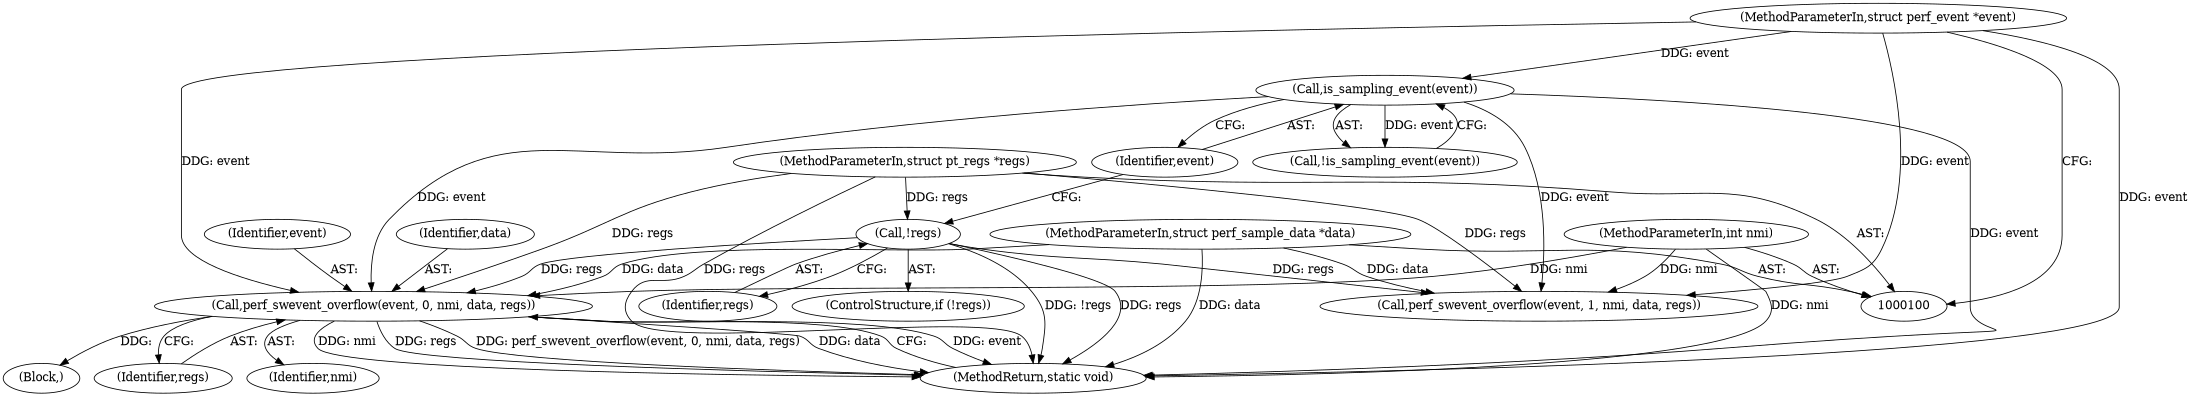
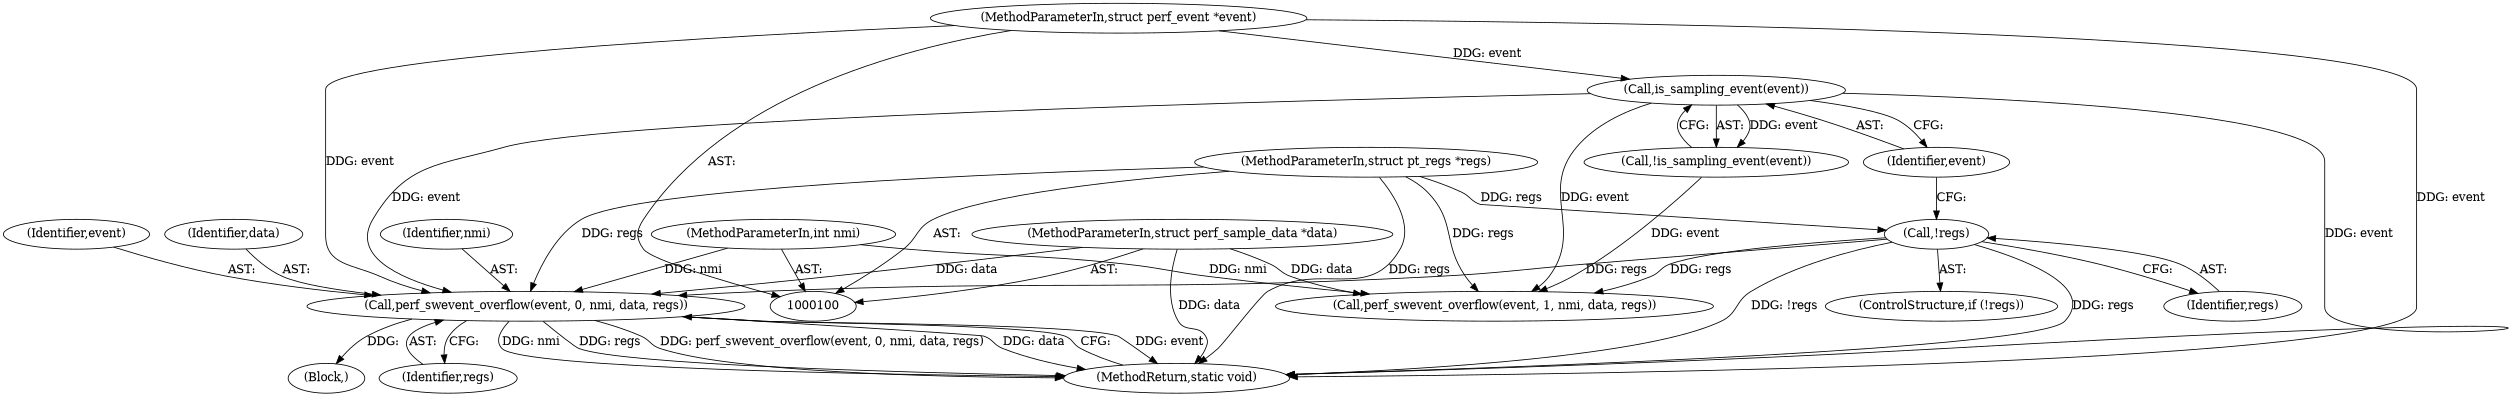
  digraph {
    n1 [label="(Call,perf_swevent_overflow(event, 0, nmi, data, regs))"]
    n2 [label="(Block,)"]
    n3 [label="(MethodReturn,static void)"]
    n4 [label="(Identifier,regs)"]
    n5 [label="(Call,is_sampling_event(event))"]
    n6 [label="(Call,perf_swevent_overflow(event, 1, nmi, data, regs))"]
    n7 [label="(Call,!is_sampling_event(event))"]
    n8 [label="(Identifier,event)"]
    n9 [label="(Call,!regs)"]
    n10 [label="(MethodParameterIn,struct perf_event *event)"]
    1000100
    n12 [label="(MethodParameterIn,int nmi)"]
    n13 [label="(MethodParameterIn,struct perf_sample_data *data)"]
    n14 [label="(Identifier,regs)"]
    n15 [label="(ControlStructure,if (!regs))"]
    n16 [label="(MethodParameterIn,struct pt_regs *regs)"]
    n17 [label="(Identifier,event)"]
    n18 [label="(Identifier,nmi)"]
    n19 [label="(Identifier,data)"]
    n1 -> n2 [label="DDG: "]
    n1 -> n3 [label="DDG: event"]
    n1 -> n3 [label="DDG: nmi"]
    n1 -> n3 [label="DDG: regs"]
    n1 -> n3 [label="DDG: perf_swevent_overflow(event, 0, nmi, data, regs)"]
    n1 -> n3 [label="DDG: data"]
    n1 -> n4 [label="CFG: "]
    n3 -> n1 [label="CFG: "]
    n4 -> n1 [label="AST: "]
    n5 -> n1 [label="DDG: event"]
    n5 -> n3 [label="DDG: event"]
    n5 -> n6 [label="DDG: event"]
    n5 -> n7 [label="AST: "]
    n5 -> n7 [label="DDG: event"]
    n5 -> n8 [label="CFG: "]
    n7 -> n5 [label="CFG: "]
    n8 -> n5 [label="AST: "]
    n8 -> n9 [label="CFG: "]
    n9 -> n1 [label="DDG: regs"]
    n9 -> n3 [label="DDG: !regs"]
    n9 -> n3 [label="DDG: regs"]
    n9 -> n6 [label="DDG: regs"]
    n9 -> n14 [label="CFG: "]
    n9 -> n15 [label="AST: "]
    n10 -> n1 [label="DDG: event"]
    n10 -> n3 [label="DDG: event"]
    n10 -> n5 [label="DDG: event"]
-   n10 -> n6 [label="DDG: event"]
-   n10 -> 1000100 [label="CFG: "]
+   n7 -> n6 [label="DDG: event"]
+   n10 -> 1000100 [label="AST: "]
    n12 -> n1 [label="DDG: nmi"]
-   n12 -> n3 [label="DDG: nmi"]
    n12 -> n6 [label="DDG: nmi"]
    n12 -> 1000100 [label="AST: "]
    n13 -> n1 [label="DDG: data"]
    n13 -> n3 [label="DDG: data"]
    n13 -> n6 [label="DDG: data"]
    n13 -> 1000100 [label="AST: "]
    n14 -> n9 [label="AST: "]
    n16 -> n1 [label="DDG: regs"]
    n16 -> n3 [label="DDG: regs"]
    n16 -> n6 [label="DDG: regs"]
    n16 -> n9 [label="DDG: regs"]
    n16 -> 1000100 [label="AST: "]
    n17 -> n1 [label="AST: "]
-   n1 -> n18 [label="AST: "]
+   n18 -> n1 [label="AST: "]
    n19 -> n1 [label="AST: "]
  }
